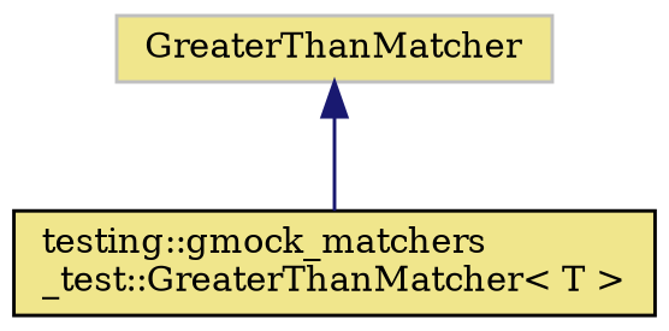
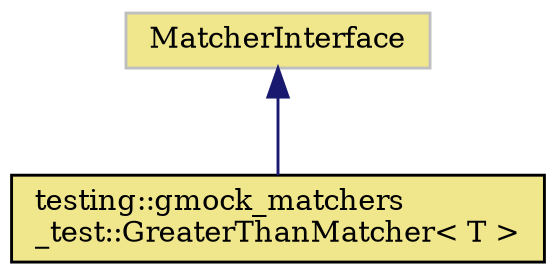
  digraph {
    rankdir=TB
    fontname="DejaVu Serif"
    node [fillcolor=khaki fontname="DejaVu Serif" fontsize=10 shape=record style=filled]
-   n1 [color=grey75 height=0.2 label=GreaterThanMatcher width=0.4]
+   n1 [color=grey75 height=0.2 label=MatcherInterface width=0.4]
    n2 [color=black height=0.2 label="testing::gmock_matchers\l_test::GreaterThanMatcher\< T \>" width=0.4]
    n1 -> n2 [color=midnightblue dir=back fontname="DejaVu Serif" fontsize=10 labelfontname=Helvetica labelfontsize=10 style=solid]
  }
